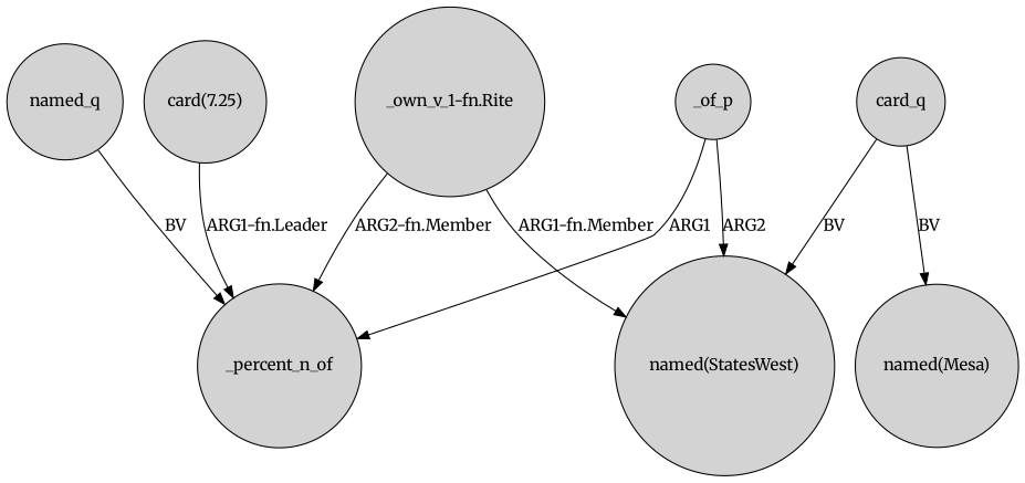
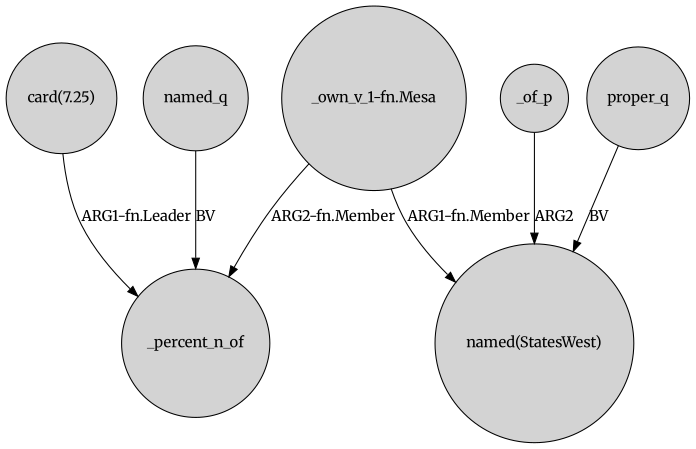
  digraph {
    fontname=Merriweather
    node [fontname=Merriweather shape=circle style=filled]
    edge [fontname=Merriweather]
    "card(7.25)"
    _percent_n_of
    n3 [label=named_q]
    _of_p
    "named(StatesWest)"
-   proper_q [label=card_q]
-   "named(Mesa)"
-   "_own_v_1-fn.Rite"
+   proper_q
+   "_own_v_1-fn.Rite" [label="_own_v_1-fn.Mesa"]
    "card(7.25)" -> _percent_n_of [label="ARG1-fn.Leader"]
    n3 -> _percent_n_of [label=BV]
-   _of_p -> _percent_n_of [label=ARG1]
    _of_p -> "named(StatesWest)" [label=ARG2]
    proper_q -> "named(StatesWest)" [label=BV]
-   proper_q -> "named(Mesa)" [label=BV]
    "_own_v_1-fn.Rite" -> _percent_n_of [label="ARG2-fn.Member"]
    "_own_v_1-fn.Rite" -> "named(StatesWest)" [label="ARG1-fn.Member"]
  }
